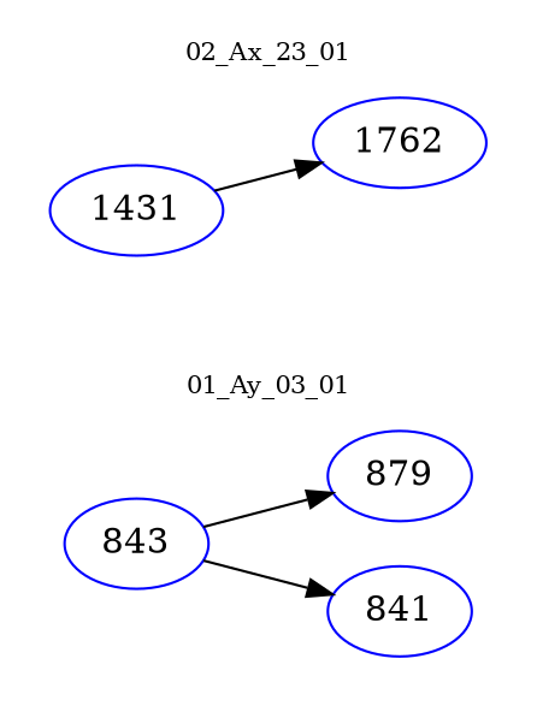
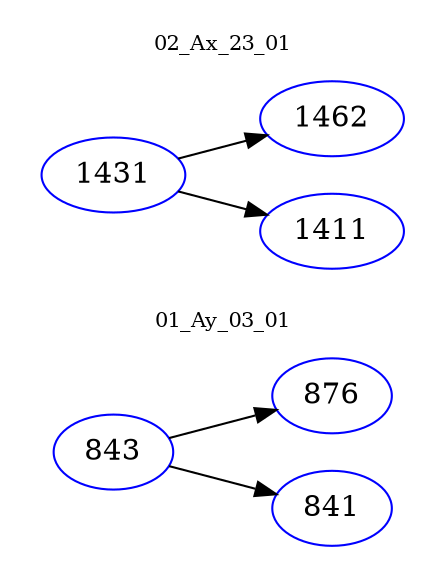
  digraph {
    rankdir=LR
    node [color=blue]
    edge [color=black]
    n1 [label=843]
    n2 [label=841]
-   n3 [label=879]
+   n3 [label=876]
    n4 [label=1431]
-   n6 [label=1762]
+   n5 [label=1411]
+   n6 [label=1462]
    subgraph cluster_1 {
      color=white
      fontsize=10
      label="01_Ay_03_01"
      n1
      n2
      n3
    }
    subgraph cluster_2 {
      color=white
      fontsize=10
      label="02_Ax_23_01"
      n4
+     n5
      n6
    }
    n1 -> n2
    n1 -> n3
+   n4 -> n5
    n4 -> n6
  }
